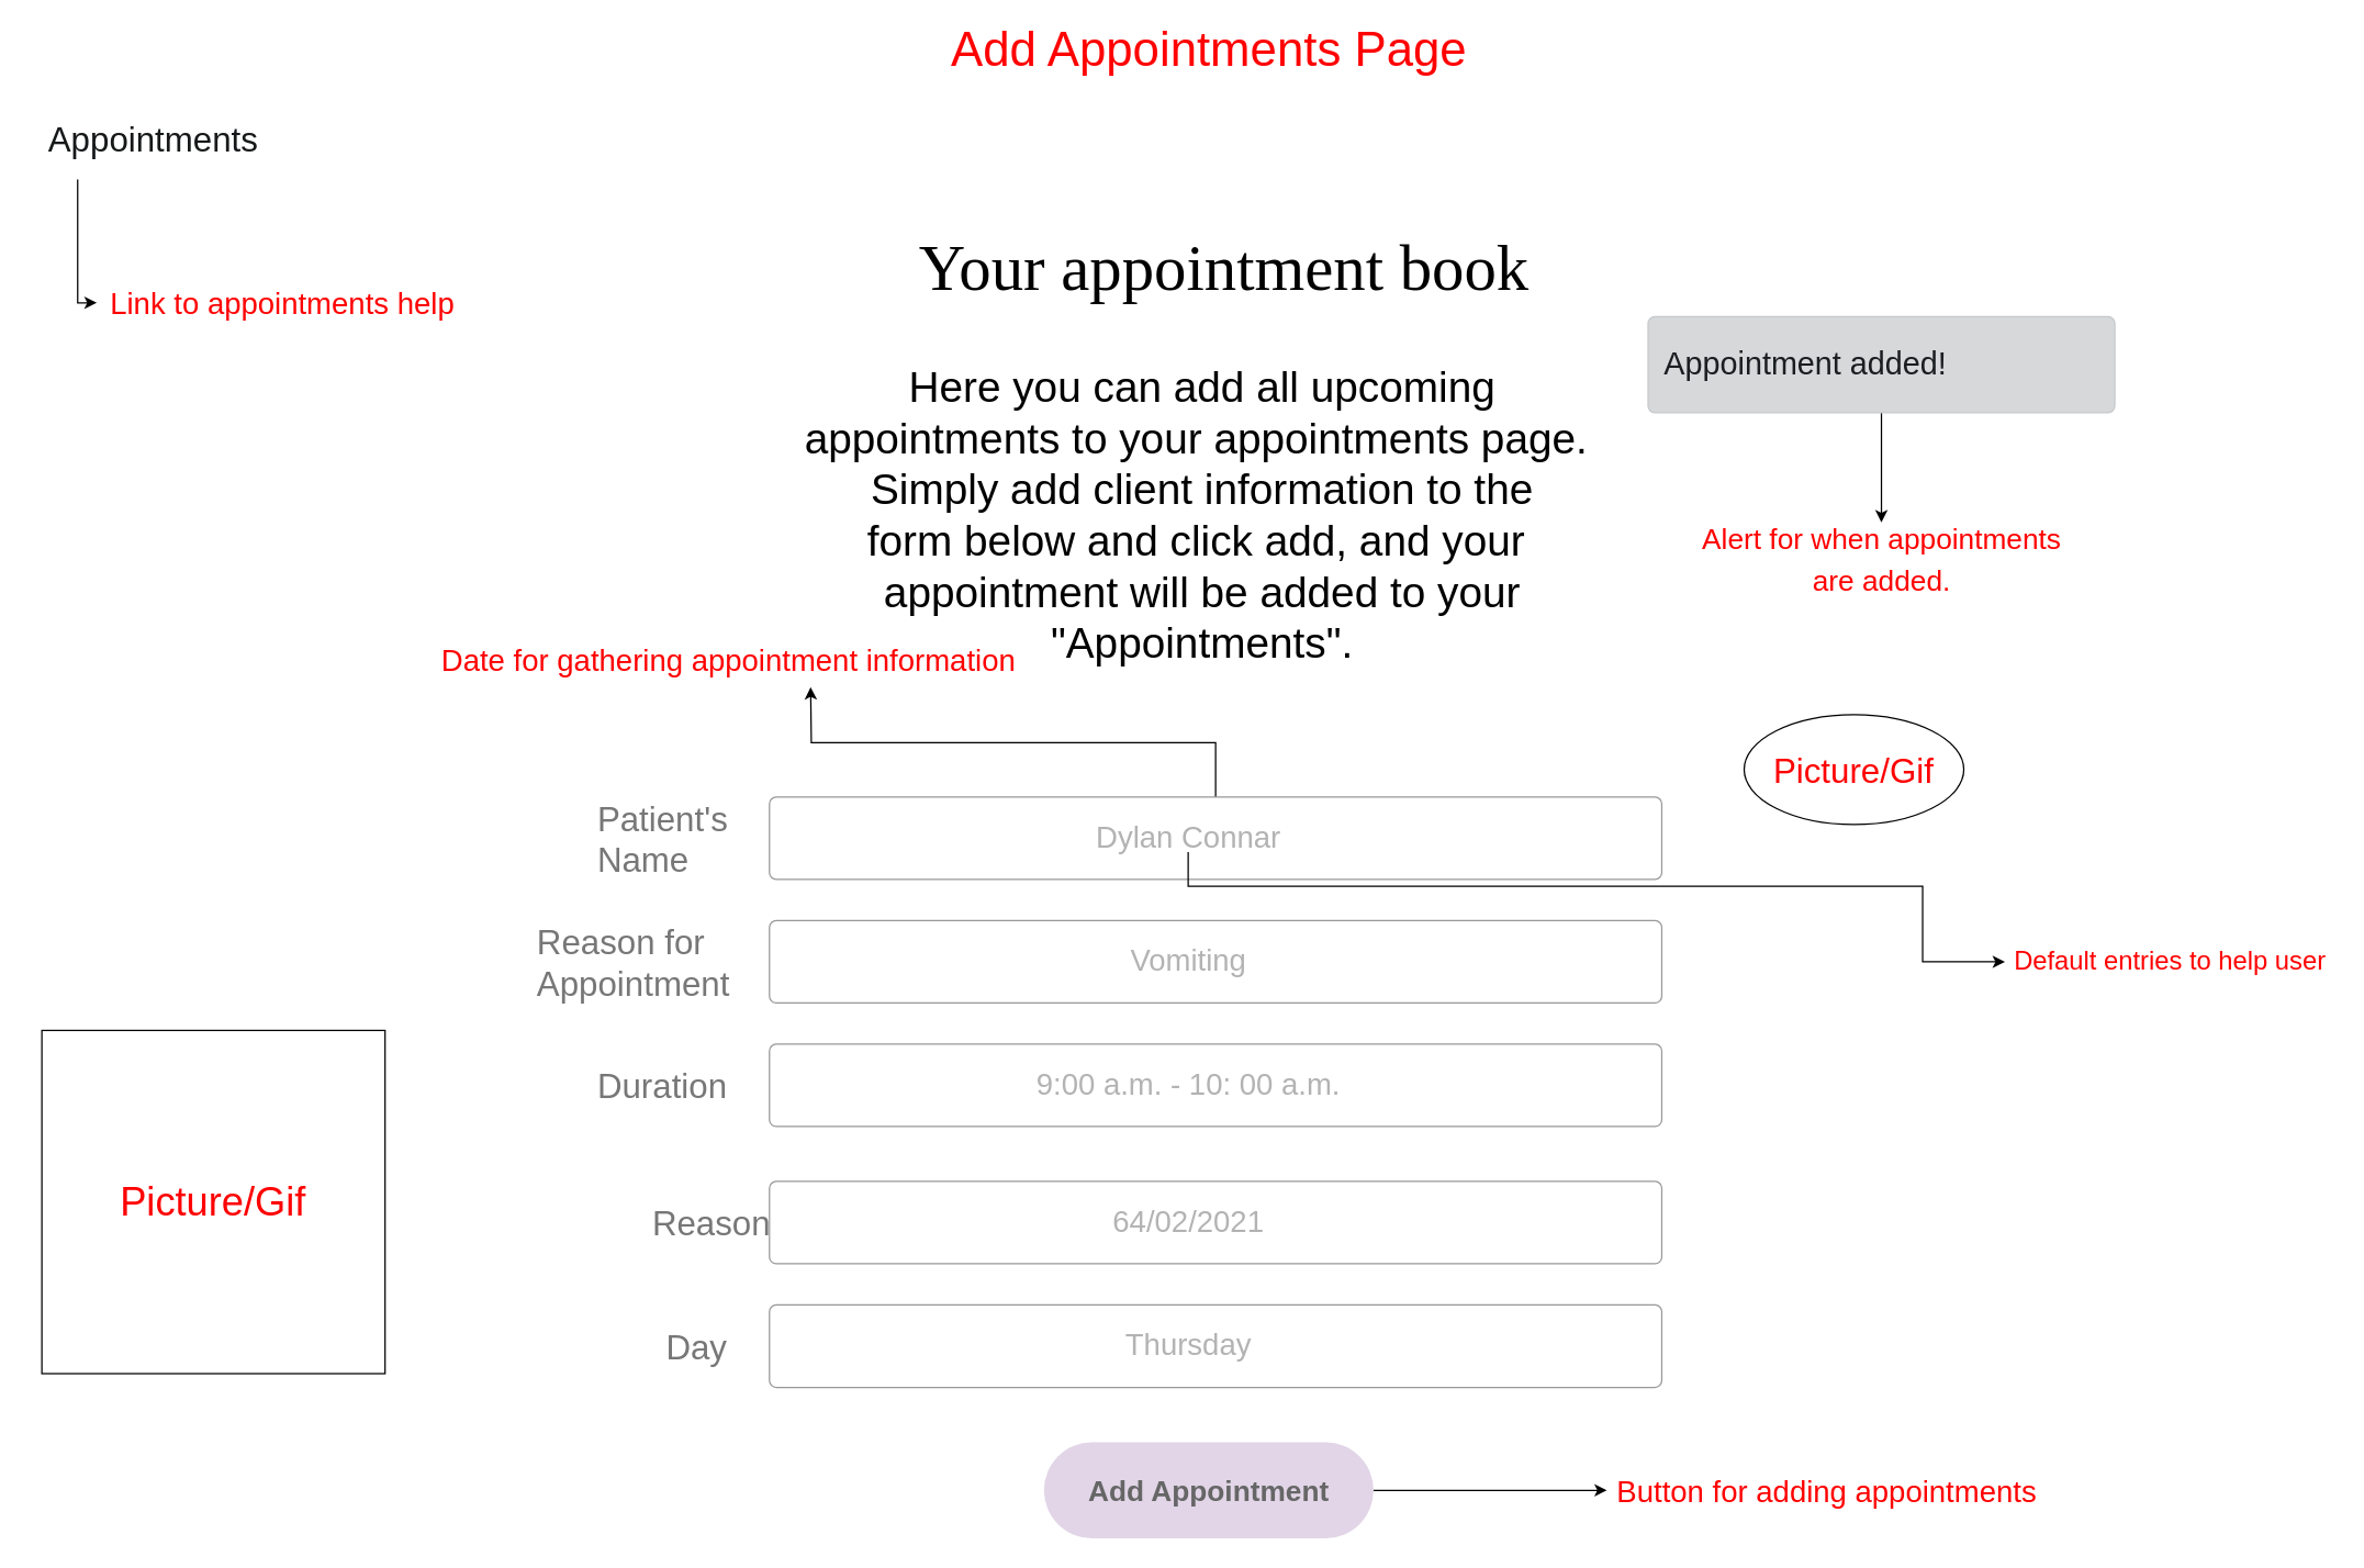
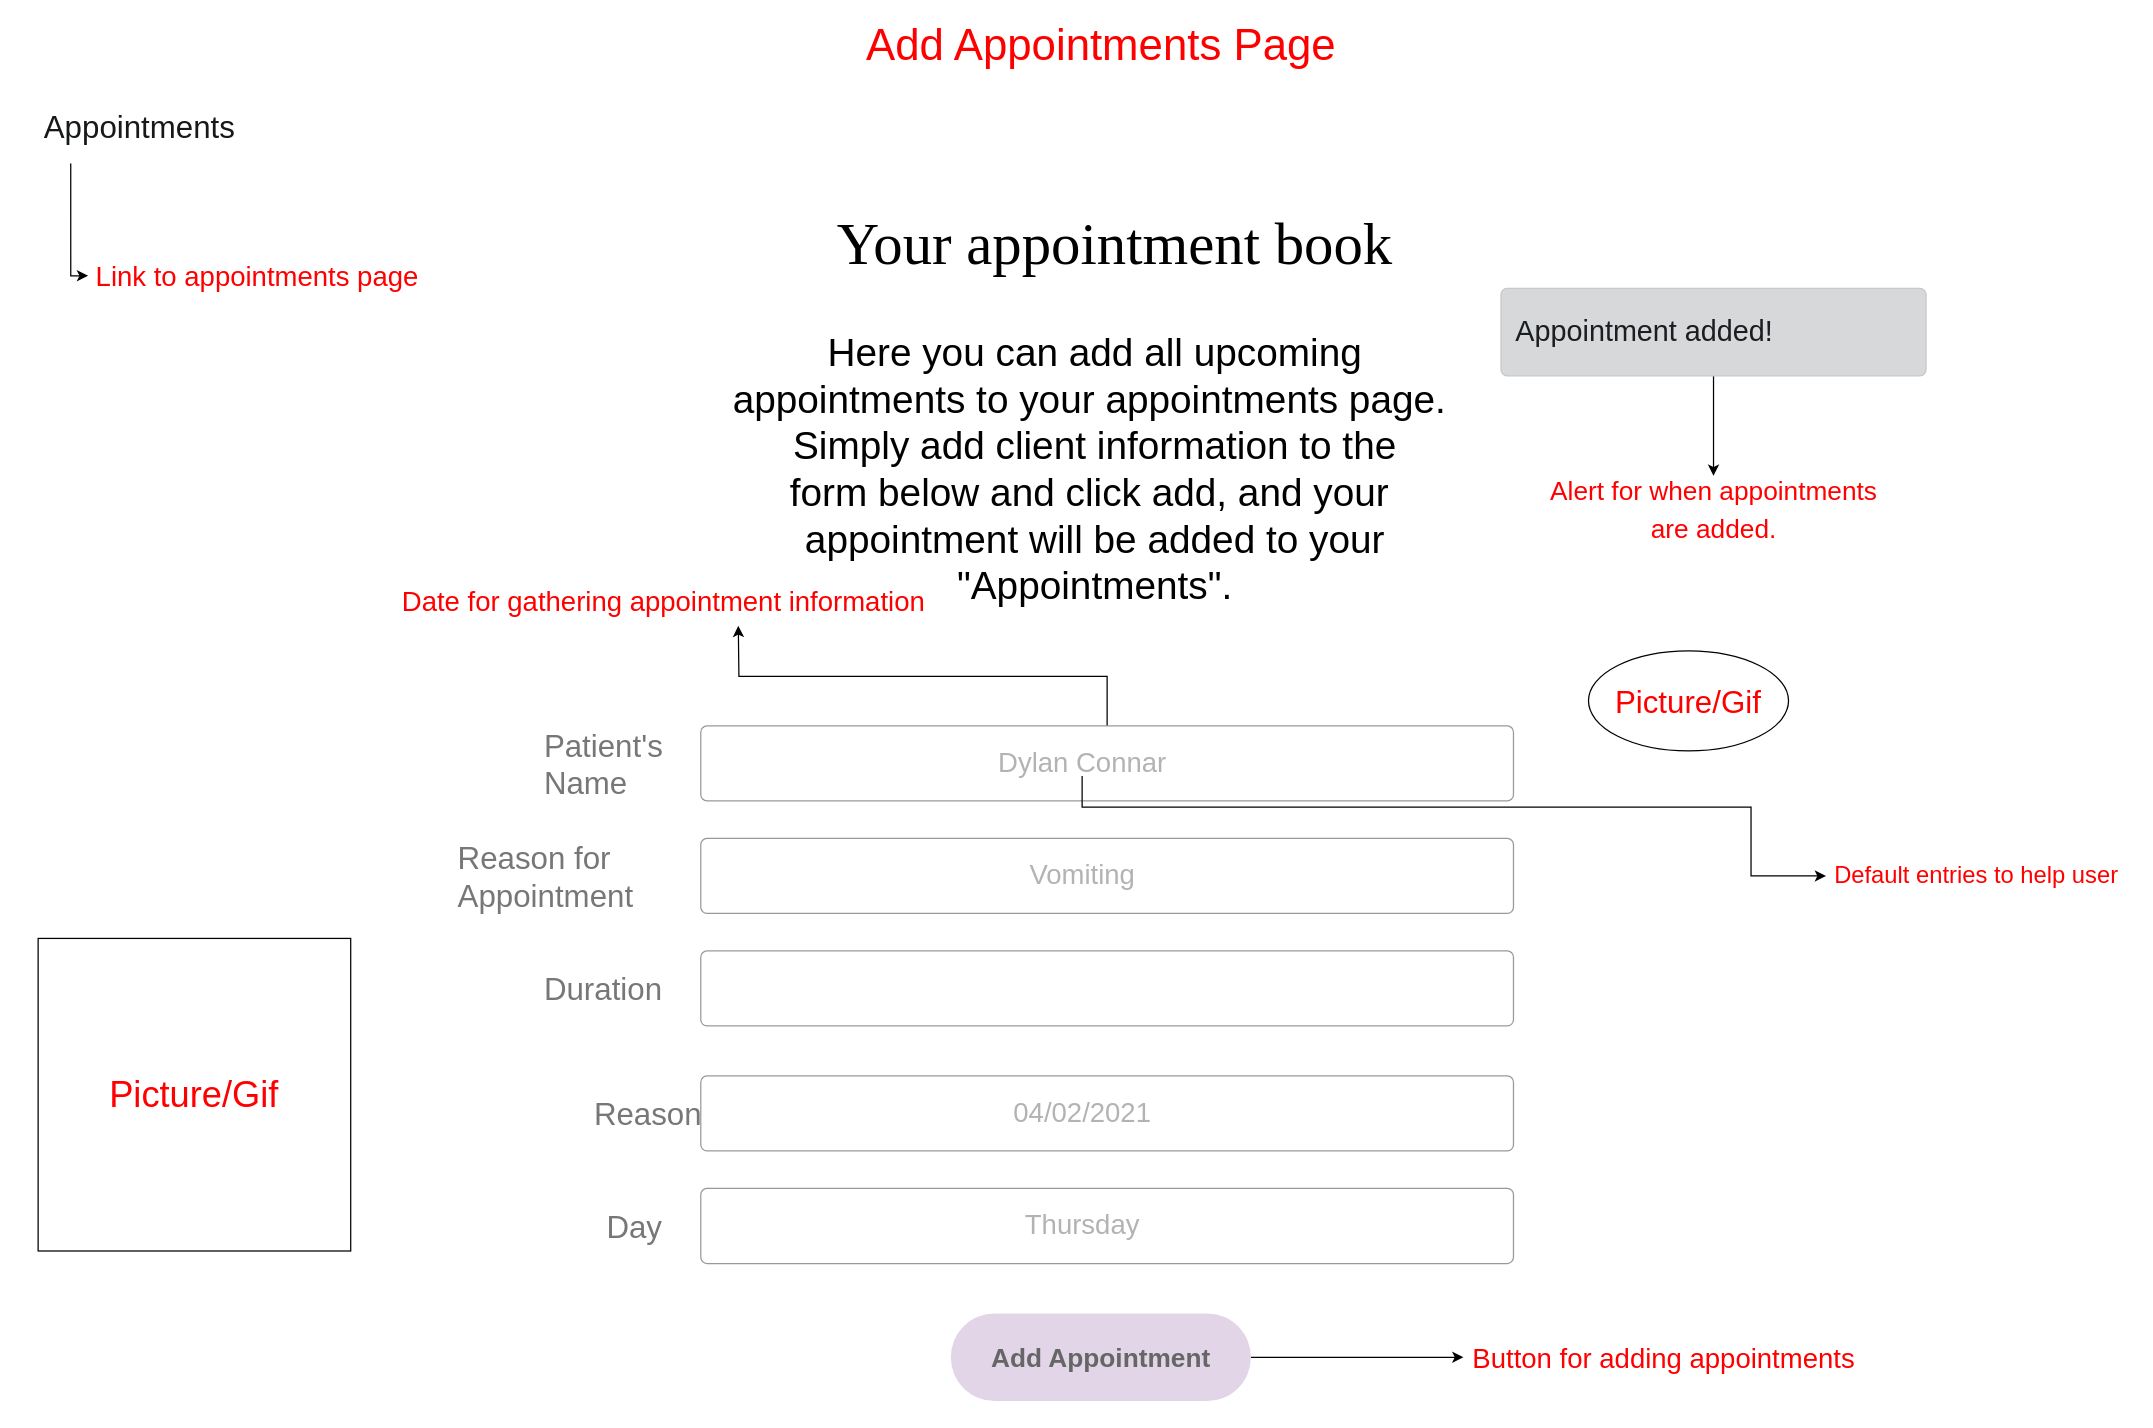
  <mxCell id="0" style=";html=1;" />
  <mxCell id="1" style=";html=1;" parent="0" />
  <mxCell id="2" value="&lt;font style=&quot;font-size: 35px&quot; color=&quot;#ff0000&quot;&gt;Add Appointments Page&lt;/font&gt;" style="text;html=1;align=center;verticalAlign=middle;resizable=0;points=[];autosize=1;" parent="1" vertex="1"><mxGeometry x="685" y="20" width="390" height="30" as="geometry" /></mxCell>
  <mxCell id="3" value="&lt;font style=&quot;font-size: 29px&quot; color=&quot;#ff0000&quot;&gt;Picture/Gif&lt;/font&gt;" style="whiteSpace=wrap;html=1;aspect=fixed;rotation=0;" parent="1" vertex="1"><mxGeometry x="30" y="750" width="250" height="250" as="geometry" /></mxCell>
  <mxCell id="4" value="&lt;font style=&quot;font-size: 47px&quot; face=&quot;Georgia&quot;&gt;&amp;nbsp;Your appointment book&lt;br&gt;&lt;/font&gt;" style="text;html=1;align=center;verticalAlign=middle;resizable=0;points=[];autosize=1;" parent="1" vertex="1"><mxGeometry x="625" y="180" width="520" height="30" as="geometry" /></mxCell>
  <mxCell id="5" value="&lt;font style=&quot;font-size: 31px&quot;&gt;Here you can add all upcoming&lt;br&gt;appointments to your appointments page.&amp;nbsp;&lt;br&gt;Simply add client information to the&lt;br&gt;form below and click add, and your&amp;nbsp;&lt;br&gt;appointment will be added to your &lt;br&gt;&quot;Appointments&quot;.&lt;br&gt;&lt;/font&gt;" style="text;html=1;align=center;verticalAlign=middle;resizable=0;points=[];autosize=1;" parent="1" vertex="1"><mxGeometry x="580" y="310" width="590" height="130" as="geometry" /></mxCell>
  <mxCell id="6" value="Patient's Name" style="strokeColor=none;fillColor=none;fontColor=#777777;whiteSpace=wrap;align=left;verticalAlign=middle;fontStyle=0;fontSize=25;spacing=15;" parent="1" vertex="1"><mxGeometry x="420" y="590" width="130" height="40" as="geometry" /></mxCell>
  <mxCell id="7" value="" style="edgeStyle=orthogonalEdgeStyle;rounded=0;orthogonalLoop=1;jettySize=auto;html=1;fontSize=25;" parent="1" source="8" edge="1"><mxGeometry relative="1" as="geometry"><mxPoint x="590" y="500" as="targetPoint" /></mxGeometry></mxCell>
  <mxCell id="8" value="" style="html=1;shadow=0;dashed=0;shape=mxgraph.bootstrap.rrect;rSize=5;strokeColor=#999999;fillColor=#ffffff;fontColor=#777777;whiteSpace=wrap;align=left;verticalAlign=middle;fontStyle=0;fontSize=14;spacing=15;" parent="1" vertex="1"><mxGeometry x="560" y="580" width="650" height="60" as="geometry" /></mxCell>
- <mxCell id="9" value="Reason for Appointment" style="strokeColor=none;fillColor=none;fontColor=#777777;whiteSpace=wrap;align=left;verticalAlign=middle;fontStyle=0;fontSize=25;spacing=15;" parent="1" vertex="1"><mxGeometry x="376" y="680" width="182" height="40" as="geometry" /></mxCell>
+ <mxCell id="9" value="Reason for Appointment" style="strokeColor=none;fillColor=none;fontColor=#777777;whiteSpace=wrap;align=left;verticalAlign=middle;fontStyle=0;fontSize=25;spacing=15;" parent="1" vertex="1"><mxGeometry x="351" y="680" width="182" height="40" as="geometry" /></mxCell>
  <mxCell id="10" value="" style="html=1;shadow=0;dashed=0;shape=mxgraph.bootstrap.rrect;rSize=5;strokeColor=#999999;fillColor=#ffffff;fontColor=#777777;whiteSpace=wrap;align=left;verticalAlign=middle;fontStyle=0;fontSize=14;spacing=15;" parent="1" vertex="1"><mxGeometry x="560" y="950" width="650" height="60" as="geometry" /></mxCell>
  <mxCell id="11" value="Duration" style="strokeColor=none;fillColor=none;fontColor=#777777;whiteSpace=wrap;align=left;verticalAlign=middle;fontStyle=0;fontSize=25;spacing=15;" parent="1" vertex="1"><mxGeometry x="420" y="770" width="150" height="40" as="geometry" /></mxCell>
  <mxCell id="12" value="" style="html=1;shadow=0;dashed=0;shape=mxgraph.bootstrap.rrect;rSize=5;strokeColor=#999999;fillColor=#ffffff;fontColor=#777777;whiteSpace=wrap;align=left;verticalAlign=middle;fontStyle=0;fontSize=14;spacing=15;" parent="1" vertex="1"><mxGeometry x="560" y="860" width="650" height="60" as="geometry" /></mxCell>
  <mxCell id="13" value="Reason" style="strokeColor=none;fillColor=none;fontColor=#777777;whiteSpace=wrap;align=left;verticalAlign=middle;fontStyle=0;fontSize=25;spacing=15;" parent="1" vertex="1"><mxGeometry x="460" y="870" width="150" height="40" as="geometry" /></mxCell>
  <mxCell id="14" value="" style="html=1;shadow=0;dashed=0;shape=mxgraph.bootstrap.rrect;rSize=5;strokeColor=#999999;fillColor=#ffffff;fontColor=#777777;whiteSpace=wrap;align=left;verticalAlign=middle;fontStyle=0;fontSize=14;spacing=15;" parent="1" vertex="1"><mxGeometry x="560" y="670" width="650" height="60" as="geometry" /></mxCell>
  <mxCell id="15" value="Day" style="strokeColor=none;fillColor=none;fontColor=#777777;whiteSpace=wrap;align=left;verticalAlign=middle;fontStyle=0;fontSize=25;spacing=15;" parent="1" vertex="1"><mxGeometry x="470" y="960" width="150" height="40" as="geometry" /></mxCell>
  <mxCell id="16" value="" style="html=1;shadow=0;dashed=0;shape=mxgraph.bootstrap.rrect;rSize=5;strokeColor=#999999;fillColor=#ffffff;fontColor=#777777;whiteSpace=wrap;align=left;verticalAlign=middle;fontStyle=0;fontSize=14;spacing=15;" parent="1" vertex="1"><mxGeometry x="560" y="760" width="650" height="60" as="geometry" /></mxCell>
  <mxCell id="17" value="&lt;font color=&quot;#ff0000&quot;&gt;Picture/Gif&lt;/font&gt;" style="ellipse;whiteSpace=wrap;html=1;fontSize=25;" parent="1" vertex="1"><mxGeometry x="1270" y="520" width="160" height="80" as="geometry" /></mxCell>
  <mxCell id="18" value="&lt;font style=&quot;font-size: 22px&quot; color=&quot;#ff0000&quot;&gt;Date for gathering appointment information&lt;/font&gt;" style="text;html=1;align=center;verticalAlign=middle;resizable=0;points=[];autosize=1;fontSize=25;" parent="1" vertex="1"><mxGeometry x="310" y="460" width="440" height="40" as="geometry" /></mxCell>
  <mxCell id="19" value="" style="edgeStyle=orthogonalEdgeStyle;rounded=0;orthogonalLoop=1;jettySize=auto;html=1;fontSize=25;" parent="1" source="20" edge="1"><mxGeometry relative="1" as="geometry"><mxPoint x="1170" y="1085" as="targetPoint" /><Array as="points"><mxPoint x="1040" y="1085" /><mxPoint x="1040" y="1085" /></Array></mxGeometry></mxCell>
  <mxCell id="20" value="&lt;font style=&quot;font-size: 21px&quot; color=&quot;#666666&quot;&gt;&amp;nbsp; &amp;nbsp; Add Appointment&lt;/font&gt;" style="rounded=1;whiteSpace=wrap;html=1;arcSize=50;strokeColor=none;strokeWidth=1;fontColor=#ffffff;whiteSpace=wrap;align=left;verticalAlign=middle;spacingLeft=0;fontStyle=1;fontSize=14;spacing=10;fillColor=#E1D5E7;" parent="1" vertex="1"><mxGeometry x="760" y="1050" width="240" height="70" as="geometry" /></mxCell>
  <mxCell id="21" value="&lt;font style=&quot;font-size: 22px&quot; color=&quot;#ff0000&quot;&gt;Button for adding appointments&lt;/font&gt;" style="text;html=1;align=center;verticalAlign=middle;resizable=0;points=[];autosize=1;fontSize=25;" parent="1" vertex="1"><mxGeometry x="1170" y="1065" width="320" height="40" as="geometry" /></mxCell>
  <mxCell id="22" value="" style="edgeStyle=orthogonalEdgeStyle;rounded=0;orthogonalLoop=1;jettySize=auto;html=1;fontSize=25;" parent="1" source="23" edge="1"><mxGeometry relative="1" as="geometry"><mxPoint x="1370" y="380" as="targetPoint" /></mxGeometry></mxCell>
  <mxCell id="23" value="&lt;font style=&quot;font-size: 23px&quot;&gt;Appointment added!&lt;/font&gt;" style="html=1;shadow=0;dashed=0;shape=mxgraph.bootstrap.rrect;rSize=5;strokeColor=#C6C8CA;strokeWidth=1;fillColor=#D6D8D9;fontColor=#1B1E21;whiteSpace=wrap;align=left;verticalAlign=middle;spacingLeft=10;" parent="1" vertex="1"><mxGeometry x="1200" y="230" width="340" height="70" as="geometry" /></mxCell>
  <mxCell id="24" value="&lt;font style=&quot;font-size: 21px&quot; color=&quot;#ff0000&quot;&gt;Alert for when appointments&lt;br&gt;are added.&lt;/font&gt;" style="text;html=1;align=center;verticalAlign=middle;resizable=0;points=[];autosize=1;fontSize=25;" parent="1" vertex="1"><mxGeometry x="1230" y="370" width="280" height="70" as="geometry" /></mxCell>
  <mxCell id="25" value="" style="edgeStyle=orthogonalEdgeStyle;rounded=0;orthogonalLoop=1;jettySize=auto;html=1;fontSize=25;exitX=0.022;exitY=1;exitDx=0;exitDy=0;exitPerimeter=0;" parent="1" source="26" edge="1"><mxGeometry relative="1" as="geometry"><mxPoint x="57" y="170" as="sourcePoint" /><mxPoint x="70" y="220" as="targetPoint" /><Array as="points"><mxPoint x="56" y="220" /></Array></mxGeometry></mxCell>
  <mxCell id="26" value="&lt;font style=&quot;font-size: 25px&quot;&gt;Appointments&lt;/font&gt;" style="html=1;shadow=0;dashed=0;strokeColor=none;fontSize=16;fontColor=#161819;align=left;spacing=15;fillColor=#ffffff;" parent="1" vertex="1"><mxGeometry x="20" y="70" width="1640" height="60" as="geometry" /></mxCell>
- <mxCell id="27" value="&lt;font style=&quot;font-size: 22px&quot; color=&quot;#ff0000&quot;&gt;Link to appointments help&lt;/font&gt;" style="text;html=1;align=center;verticalAlign=middle;resizable=0;points=[];autosize=1;fontSize=25;" parent="1" vertex="1"><mxGeometry x="70" y="200" width="270" height="40" as="geometry" /></mxCell>
+ <mxCell id="27" value="&lt;font style=&quot;font-size: 22px&quot; color=&quot;#ff0000&quot;&gt;Link to appointments page&lt;/font&gt;" style="text;html=1;align=center;verticalAlign=middle;resizable=0;points=[];autosize=1;fontSize=25;" parent="1" vertex="1"><mxGeometry x="70" y="200" width="270" height="40" as="geometry" /></mxCell>
  <mxCell id="28" value="" style="edgeStyle=orthogonalEdgeStyle;rounded=0;orthogonalLoop=1;jettySize=auto;html=1;" edge="1" parent="1" source="29"><mxGeometry relative="1" as="geometry"><mxPoint x="1460" y="700" as="targetPoint" /><Array as="points"><mxPoint x="865" y="645" /><mxPoint x="1400" y="645" /><mxPoint x="1400" y="700" /></Array></mxGeometry></mxCell>
  <mxCell id="29" value="&lt;font style=&quot;font-size: 22px&quot; color=&quot;#b3b3b3&quot;&gt;Dylan Connar&lt;/font&gt;" style="text;html=1;align=center;verticalAlign=middle;resizable=0;points=[];autosize=1;" vertex="1" parent="1"><mxGeometry x="790" y="600" width="150" height="20" as="geometry" /></mxCell>
  <mxCell id="30" value="&lt;span style=&quot;font-size: 22px&quot;&gt;&lt;font color=&quot;#b3b3b3&quot;&gt;Vomiting&lt;/font&gt;&lt;/span&gt;" style="text;html=1;align=center;verticalAlign=middle;resizable=0;points=[];autosize=1;" vertex="1" parent="1"><mxGeometry x="815" y="690" width="100" height="20" as="geometry" /></mxCell>
- <mxCell id="31" value="&lt;font style=&quot;font-size: 22px&quot; color=&quot;#b3b3b3&quot;&gt;9:00 a.m. - 10: 00 a.m.&lt;/font&gt;" style="text;html=1;align=center;verticalAlign=middle;resizable=0;points=[];autosize=1;" vertex="1" parent="1"><mxGeometry x="745" y="780" width="240" height="20" as="geometry" /></mxCell>
- <mxCell id="32" value="&lt;font style=&quot;font-size: 22px&quot; color=&quot;#b3b3b3&quot;&gt;64/02/2021&lt;/font&gt;" style="text;html=1;align=center;verticalAlign=middle;resizable=0;points=[];autosize=1;" vertex="1" parent="1"><mxGeometry x="800" y="880" width="130" height="20" as="geometry" /></mxCell>
+ <mxCell id="32" value="&lt;font style=&quot;font-size: 22px&quot; color=&quot;#b3b3b3&quot;&gt;04/02/2021&lt;/font&gt;" style="text;html=1;align=center;verticalAlign=middle;resizable=0;points=[];autosize=1;" vertex="1" parent="1"><mxGeometry x="800" y="880" width="130" height="20" as="geometry" /></mxCell>
  <mxCell id="33" value="&lt;span style=&quot;font-size: 22px&quot;&gt;&lt;font color=&quot;#b3b3b3&quot;&gt;Thursday&lt;/font&gt;&lt;/span&gt;" style="text;html=1;align=center;verticalAlign=middle;resizable=0;points=[];autosize=1;" vertex="1" parent="1"><mxGeometry x="810" y="970" width="110" height="20" as="geometry" /></mxCell>
  <mxCell id="34" value="&lt;font style=&quot;font-size: 19px&quot; color=&quot;#ff0000&quot;&gt;Default entries to help user&lt;/font&gt;" style="text;html=1;align=center;verticalAlign=middle;resizable=0;points=[];autosize=1;" vertex="1" parent="1"><mxGeometry x="1460" y="690" width="240" height="20" as="geometry" /></mxCell>
